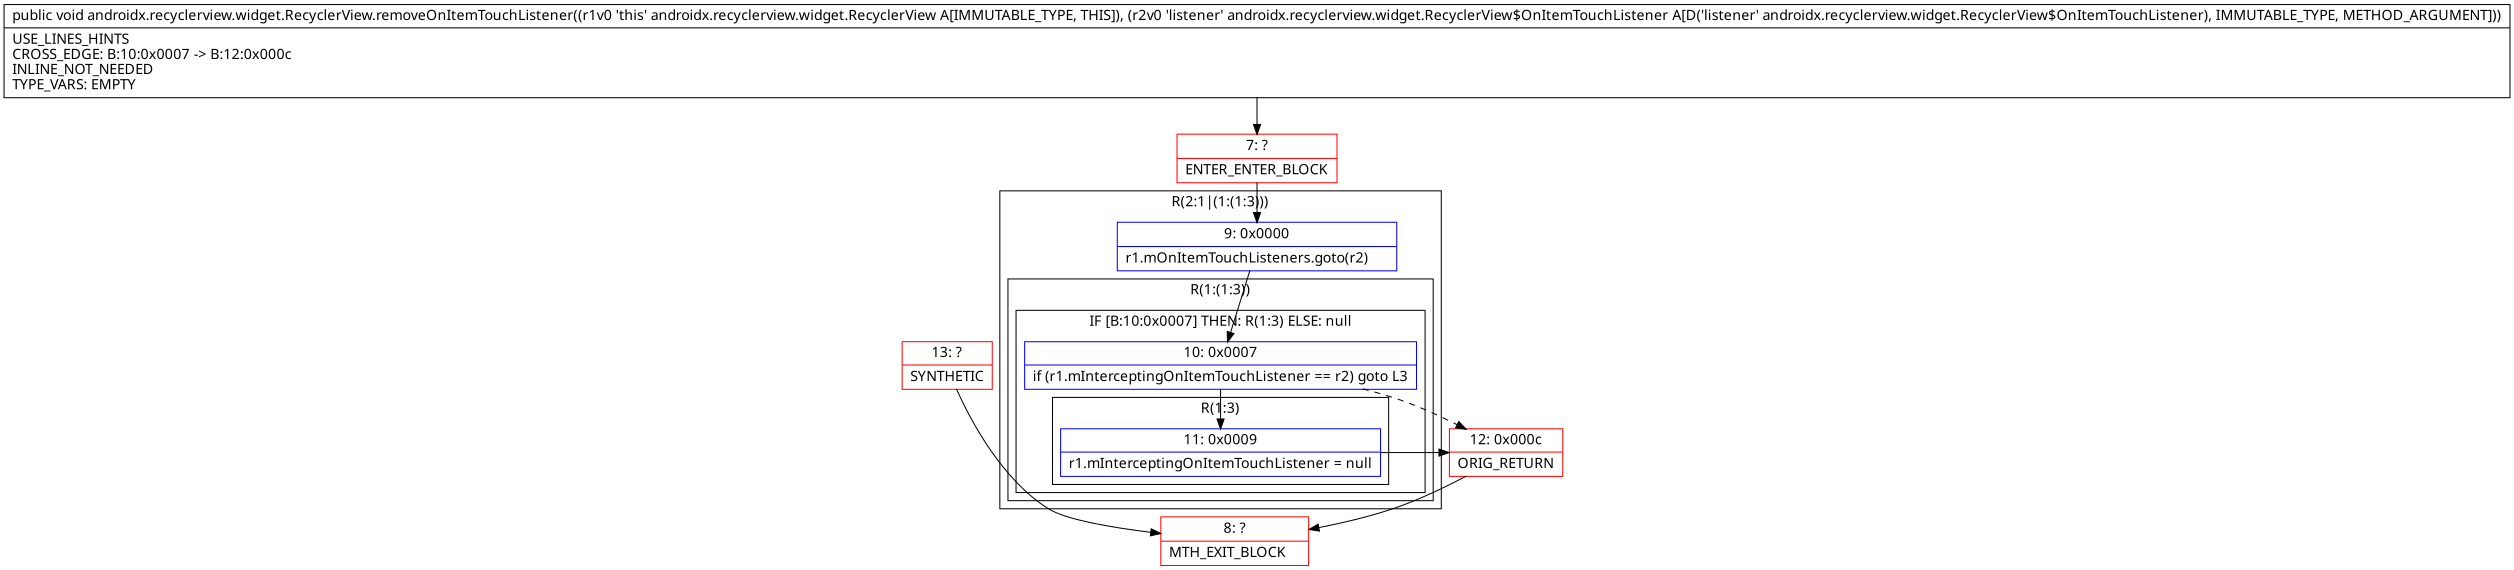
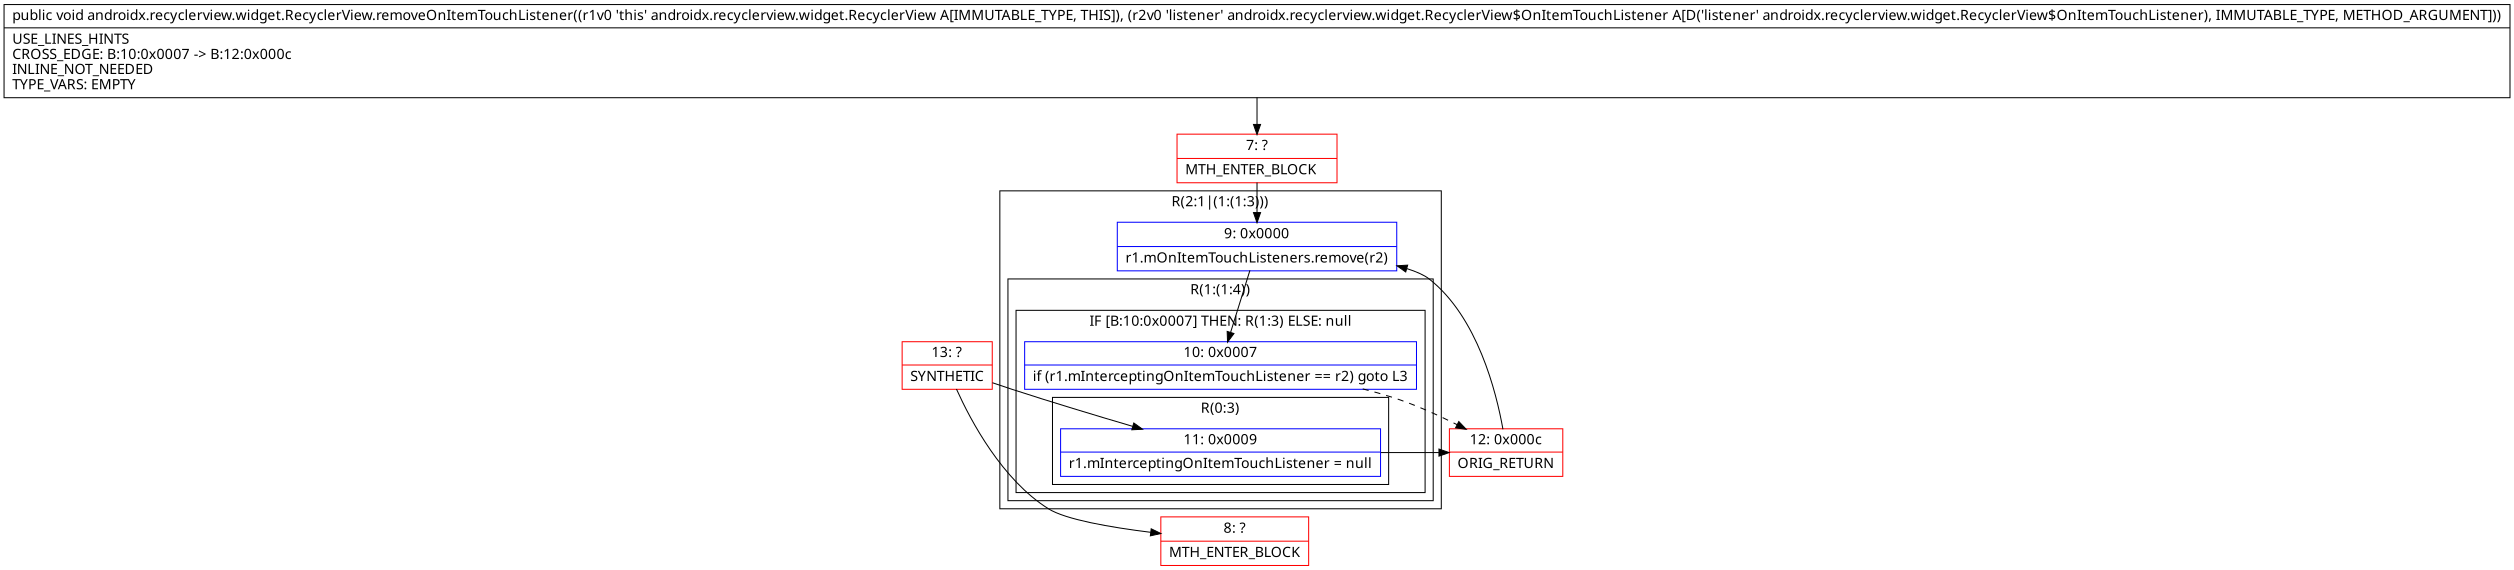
  digraph {
    fontname="Noto Sans"
    node [color=red fontname="Noto Sans" shape=record]
    edge [fontname="Noto Sans"]
    n1 [color=blue label="{11\:\ 0x0009|r1.mInterceptingOnItemTouchListener = null\l}"]
    n2 [color=blue label="{10\:\ 0x0007|if (r1.mInterceptingOnItemTouchListener == r2) goto L3\l}"]
-   n3 [color=blue label="{9\:\ 0x0000|r1.mOnItemTouchListeners.goto(r2)\l}"]
+   n3 [color=blue label="{9\:\ 0x0000|r1.mOnItemTouchListeners.remove(r2)\l}"]
    n4 [label="{12\:\ 0x000c|ORIG_RETURN\l}"]
    n5 [label="{13\:\ ?|SYNTHETIC\l}"]
-   n6 [label="{8\:\ ?|MTH_EXIT_BLOCK\l}"]
-   n7 [label="{7\:\ ?|ENTER_ENTER_BLOCK\l}"]
+   n6 [label="{8\:\ ?|MTH_ENTER_BLOCK\l}"]
+   n7 [label="{7\:\ ?|MTH_ENTER_BLOCK\l}"]
    n8 [label="{public void androidx.recyclerview.widget.RecyclerView.removeOnItemTouchListener((r1v0 'this' androidx.recyclerview.widget.RecyclerView A[IMMUTABLE_TYPE, THIS]), (r2v0 'listener' androidx.recyclerview.widget.RecyclerView$OnItemTouchListener A[D('listener' androidx.recyclerview.widget.RecyclerView$OnItemTouchListener), IMMUTABLE_TYPE, METHOD_ARGUMENT]))  | USE_LINES_HINTS\lCROSS_EDGE: B:10:0x0007 \-\> B:12:0x000c\lINLINE_NOT_NEEDED\lTYPE_VARS: EMPTY\l}" color=""]
    subgraph cluster_1 {
      label="R(2:1|(1:(1:3)))"
      n3
      subgraph cluster_2 {
-       label="R(1:(1:3))"
+       label="R(1:(1:4))"
        subgraph cluster_3 {
          label="IF [B:10:0x0007] THEN: R(1:3) ELSE: null"
          n2
          subgraph cluster_4 {
-           label="R(1:3)"
+           label="R(0:3)"
            n1
          }
        }
      }
    }
    n1 -> n4
-   n2 -> n1
+   n5 -> n1
    n2 -> n4 [style=dashed]
    n3 -> n2
-   n4 -> n6
+   n4 -> n3
    n5 -> n6
    n7 -> n3
    n8 -> n7
  }
